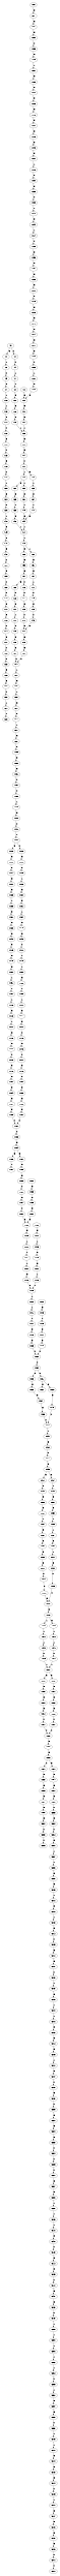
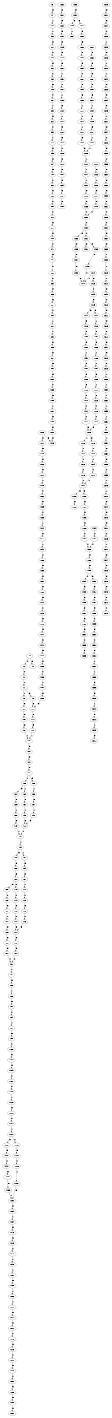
  strict digraph {
    fontname=Lato
    node [fontname=Lato]
    edge [fontname=Lato]
    S0
    S1
    S2
-   S3
    S4
    S5
    S6
    S7
    S8
    S9
    S10
    S11
    S12
    S13
    S14
    S15
    S16
    S17
    S18
    S19
    S20
    S21
    S22
    S23
    S24
    S25
    S26
    S27
    S28
    S29
    S30
    S31
    S32
    S33
    S34
    S35
    S36
    S37
    S38
    S39
    S40
    S41
    S42
    S43
    S44
    S45
    S46
    S47
    S48
    S49
    S50
    S51
    S52
    S53
    S54
    S55
    S56
    S57
    S58
    S59
    S60
    S61
    S62
    S63
    S64
    S65
    S66
    S67
    S68
    S69
    S70
    S71
    S72
    S73
    S74
    S75
    S76
    S77
    S78
    S79
    S80
    S81
    S82
    S83
    S84
    S85
    S86
    S87
    S88
    S89
    S90
    S91
    S92
    S93
    S94
    S95
    S96
    S97
    S98
    S99
    S100
    S101
    S102
    S103
    S104
    S105
    S106
    S107
    S108
    S109
    S110
    S111
    S112
    S113
    S114
    S115
    S116
    S117
    S118
    S119
    S120
    S121
    S122
    S123
    S124
    S125
    S126
    S127
    S128
    S129
    S130
    S131
    S132
    S133
    S134
    S135
    S136
    S137
    S138
    S139
    S140
    S141
    S142
    S143
    S144
    S145
    S146
    S147
    S148
    S149
    S150
    S151
    S152
    S153
    S154
    S155
    S156
    S157
    S158
    S159
    S160
    S161
    S162
    S163
    S164
    S165
    S166
    S167
    S168
    S169
    S170
    S171
    S172
    S173
    S174
    S175
    S176
    S177
    S178
    S179
    S180
    S181
    S182
    S183
    S184
    S185
    S186
    S187
    S188
    S189
    S190
    S191
-   S192
    S193
    S194
    S195
    S196
    S197
    S198
    S200
    S202
    S201
    S203
    S204
    S205
    S206
    S207
    S208
    S209
    S210
    S211
    S212
    S213
    S214
    S215
    S216
    S217
    S218
    S219
    S220
    S222
    S221
    S223
    S224
    S225
    S226
    S227
    S228
    S229
    S230
    S231
    S232
    S233
    S234
    S235
    S236
    S238
    S237
    S239
    S240
    S241
    S242
    S243
    S244
    S245
    S246
    S247
    S248
    S249
    S250
    S251
    S252
    S253
    S254
    S255
    S256
    S257
    S258
    S259
    S260
    S261
    S262
    S263
    S264
    S265
    S266
    S267
    S268
    S269
    S270
    S271
    S272
    S273
    S274
    S275
    S276
    S277
    S278
    S279
    S280
    S281
-   S282
    S283
    S284
    S285
    S286
    S287
    S288
    S289
    S290
    S291
    S292
    S293
    S294
    S295
    S296
    S297
    S298
    S299
    S300
    S301
    S302
    S303
    S304
    S305
    S306
    S307
    S308
    S309
    S310
    S311
    S312
    S313
    S314
    S315
    S316
    S317
    S318
    S319
    S320
    S321
    S322
    S323
    S324
    S325
    S326
    S327
    S328
    S329
    S330
    S331
    S332
    S333
    S334
    S335
    S336
    S337
    S338
    S339
    S340
    S341
    S342
    S343
    S344
    S345
    S346
    S347
    S348
    S349
    S350
    S351
    S352
    S353
    S354
    S355
    S356
    S357
    S358
    S359
    S360
    S361
    S362
    S363
    S364
    S365
    S366
    S367
    S368
    S369
    S370
    S371
    S372
    S0 -> S1 [label=C]
    S0 -> S2 [label=T]
-   S1 -> S3 [label=A]
    S2 -> S4 [label=T]
-   S3 -> S5 [label=T]
    S4 -> S6 [label=A]
    S5 -> S7 [label=G]
+   S6 -> S8 [label=C]
    S6 -> S9 [label=A]
    S7 -> S10 [label=A]
    S8 -> S11 [label=C]
    S9 -> S12 [label=C]
    S10 -> S13 [label=A]
    S11 -> S14 [label=G]
    S12 -> S15 [label=G]
    S13 -> S16 [label=C]
    S14 -> S17 [label=G]
    S15 -> S18 [label=G]
    S16 -> S19 [label=T]
    S17 -> S20 [label=A]
    S18 -> S20 [label=A]
    S19 -> S21 [label=C]
    S20 -> S22 [label=C]
    S21 -> S23 [label=T]
    S22 -> S24 [label=C]
    S23 -> S25 [label=C]
    S24 -> S26 [label=T]
    S25 -> S27 [label=T]
    S26 -> S28 [label=A]
    S26 -> S29 [label=G]
    S27 -> S30 [label=A]
    S28 -> S31 [label=G]
    S28 -> S32 [label=A]
    S29 -> S33 [label=A]
    S30 -> S34 [label=C]
    S31 -> S35 [label=C]
    S32 -> S36 [label=C]
    S33 -> S37 [label=C]
    S34 -> S38 [label=T]
    S35 -> S39 [label=A]
    S36 -> S40 [label=A]
    S37 -> S41 [label=A]
    S38 -> S42 [label=A]
    S39 -> S43 [label=G]
    S40 -> S44 [label=G]
    S41 -> S44 [label=G]
    S42 -> S45 [label=C]
    S43 -> S46 [label=A]
    S44 -> S46 [label=A]
    S45 -> S47 [label=C]
    S46 -> S48 [label=A]
    S47 -> S49 [label=G]
    S48 -> S50 [label=G]
    S48 -> S51 [label=A]
    S49 -> S52 [label=T]
    S50 -> S53 [label=G]
    S51 -> S54 [label=G]
    S52 -> S55 [label=G]
    S53 -> S56 [label=G]
    S54 -> S57 [label=G]
    S55 -> S58 [label=T]
    S56 -> S59 [label=G]
    S56 -> S60 [label=T]
    S57 -> S61 [label=A]
    S58 -> S62 [label=T]
    S59 -> S63 [label=T]
    S60 -> S64 [label=T]
    S61 -> S65 [label=T]
    S62 -> S66 [label=G]
    S63 -> S67 [label=C]
    S64 -> S68 [label=C]
    S65 -> S69 [label=C]
    S66 -> S70 [label=C]
    S67 -> S71 [label=A]
    S68 -> S72 [label=T]
    S69 -> S73 [label=T]
    S70 -> S74 [label=T]
    S71 -> S75 [label=G]
    S72 -> S76 [label=G]
    S73 -> S76 [label=G]
    S74 -> S77 [label=G]
    S75 -> S78 [label=G]
    S76 -> S79 [label=G]
    S77 -> S80 [label=T]
    S78 -> S81 [label=G]
    S79 -> S82 [label=G]
    S80 -> S83 [label=T]
    S81 -> S84 [label=T]
    S82 -> S84 [label=T]
    S83 -> S85 [label=C]
    S84 -> S86 [label=A]
    S85 -> S87 [label=G]
    S86 -> S88 [label=G]
    S87 -> S89 [label=T]
    S88 -> S90 [label=A]
    S89 -> S91 [label=A]
    S90 -> S92 [label=G]
    S91 -> S93 [label=A]
    S92 -> S94 [label=T]
+   S93 -> S95 [label=C]
    S94 -> S96 [label=A]
    S95 -> S97 [label=C]
    S96 -> S98 [label=G]
    S97 -> S99 [label=G]
    S98 -> S100 [label=T]
    S99 -> S101 [label=G]
    S100 -> S102 [label=C]
    S101 -> S103 [label=T]
    S102 -> S104 [label=G]
    S103 -> S105 [label=G]
    S104 -> S106 [label=T]
    S105 -> S107 [label=A]
    S106 -> S108 [label=T]
    S107 -> S109 [label=G]
    S108 -> S110 [label=A]
    S109 -> S111 [label=C]
    S110 -> S112 [label=G]
    S111 -> S113 [label=C]
    S112 -> S114 [label=T]
-   S113 -> S115 [label=G]
+   S115 -> S113 [label=G]
    S114 -> S116 [label=A]
    S115 -> S117 [label=C]
    S116 -> S118 [label=C]
    S116 -> S119 [label=T]
    S117 -> S120 [label=G]
    S118 -> S121 [label=G]
    S119 -> S122 [label=G]
    S120 -> S123 [label=C]
    S121 -> S124 [label=T]
    S122 -> S125 [label=T]
    S123 -> S126 [label=C]
    S124 -> S127 [label=G]
    S125 -> S128 [label=A]
    S126 -> S129 [label=A]
    S127 -> S130 [label=G]
    S128 -> S131 [label=G]
    S129 -> S132 [label=T]
-   S130 -> S133 [label=A]
+   S130 -> S131 [label=A]
    S131 -> S134 [label=C]
    S132 -> S135 [label=C]
    S133 -> S136 [label=C]
    S134 -> S137 [label=A]
    S135 -> S138 [label=T]
    S136 -> S139 [label=G]
    S137 -> S140 [label=G]
    S138 -> S141 [label=A]
    S139 -> S142 [label=G]
    S140 -> S143 [label=G]
    S141 -> S144 [label=C]
    S142 -> S145 [label=C]
    S143 -> S146 [label=T]
    S144 -> S147 [label=A]
    S145 -> S148 [label=G]
    S146 -> S149 [label=A]
    S147 -> S150 [label=T]
    S148 -> S151 [label=G]
    S149 -> S152 [label=A]
    S150 -> S153 [label=C]
    S151 -> S154 [label=A]
    S152 -> S155 [label=G]
    S153 -> S156 [label=C]
    S154 -> S157 [label=A]
    S155 -> S158 [label=A]
    S156 -> S159 [label=G]
    S157 -> S160 [label=A]
    S158 -> S161 [label=A]
    S159 -> S162 [label=G]
    S160 -> S163 [label=G]
    S161 -> S164 [label=C]
    S162 -> S165 [label=T]
    S163 -> S166 [label=A]
    S164 -> S167 [label=C]
    S165 -> S168 [label=G]
    S166 -> S169 [label=G]
    S167 -> S170 [label=T]
    S168 -> S171 [label=G]
    S169 -> S172 [label=G]
    S170 -> S173 [label=G]
    S171 -> S174 [label=C]
    S172 -> S175 [label=T]
    S173 -> S176 [label=T]
    S174 -> S177 [label=G]
    S175 -> S178 [label=C]
    S176 -> S179 [label=C]
    S177 -> S180 [label=C]
    S178 -> S181 [label=G]
    S179 -> S182 [label=T]
    S180 -> S183 [label=T]
    S181 -> S184 [label=C]
    S182 -> S185 [label=C]
    S183 -> S186 [label=A]
    S184 -> S187 [label=G]
    S185 -> S188 [label=G]
    S186 -> S189 [label=C]
    S187 -> S190 [label=C]
    S188 -> S191 [label=C]
    S189 -> S11 [label=C]
-   S190 -> S192 [label=T]
-   S191 -> S192 [label=T]
-   S192 -> S193 [label=T]
    S193 -> S194 [label=G]
    S194 -> S195 [label=G]
    S194 -> S196 [label=C]
    S195 -> S197 [label=A]
    S196 -> S198 [label=G]
    S198 -> S200 [label=G]
    S200 -> S202 [label=T]
    S202 -> S204 [label=G]
    S201 -> S203 [label=G]
    S203 -> S205 [label=C]
    S204 -> S206 [label=T]
    S205 -> S207 [label=G]
    S206 -> S208 [label=G]
-   S207 -> S208 [label=G]
+   S207 -> S209 [label=G]
    S208 -> S210 [label=G]
    S209 -> S211 [label=G]
    S210 -> S212 [label=A]
    S211 -> S213 [label=A]
    S212 -> S214 [label=A]
    S213 -> S215 [label=C]
    S214 -> S216 [label=A]
    S215 -> S217 [label=G]
    S216 -> S218 [label=G]
    S217 -> S219 [label=A]
    S218 -> S220 [label=G]
    S219 -> S220 [label=A]
    S220 -> S222 [label=A]
    S222 -> S224 [label=A]
    S221 -> S223 [label=G]
    S223 -> S225 [label=A]
    S224 -> S226 [label=A]
    S225 -> S227 [label=C]
    S226 -> S228 [label=C]
    S227 -> S229 [label=C]
    S228 -> S230 [label=C]
    S229 -> S231 [label=T]
    S230 -> S231 [label=T]
    S231 -> S232 [label=T]
    S232 -> S233 [label=C]
    S232 -> S234 [label=T]
    S233 -> S235 [label=C]
    S234 -> S236 [label=C]
    S234 -> S238 [label=C]
    S235 -> S237 [label=C]
    S238 -> S240 [label=G]
    S237 -> S239 [label=G]
    S239 -> S241 [label=T]
    S240 -> S241 [label=T]
-   S241 -> S242 [label=A]
+   S242 -> S241 [label=A]
    S242 -> S243 [label=G]
    S243 -> S244 [label=T]
    S244 -> S245 [label=C]
    S245 -> S246 [label=G]
    S245 -> S247 [label=C]
    S246 -> S248 [label=G]
    S247 -> S249 [label=A]
    S248 -> S250 [label=C]
    S249 -> S251 [label=C]
    S250 -> S252 [label=G]
    S251 -> S253 [label=G]
    S252 -> S254 [label=A]
    S253 -> S255 [label=A]
    S254 -> S256 [label=C]
    S255 -> S257 [label=A]
    S256 -> S258 [label=C]
    S257 -> S259 [label=G]
    S258 -> S260 [label=G]
    S259 -> S261 [label=A]
    S260 -> S262 [label=C]
    S261 -> S263 [label=C]
    S262 -> S264 [label=T]
    S263 -> S265 [label=T]
    S264 -> S266 [label=T]
    S265 -> S267 [label=T]
-   S266 -> S267 [label=C]
+   S266 -> S268 [label=C]
    S267 -> S268 [label=C]
    S268 -> S269 [label=A]
    S268 -> S270 [label=G]
    S269 -> S271 [label=A]
    S270 -> S272 [label=A]
    S271 -> S273 [label=A]
    S272 -> S274 [label=A]
    S273 -> S275 [label=T]
    S274 -> S276 [label=T]
    S275 -> S277 [label=A]
    S276 -> S277 [label=A]
    S277 -> S278 [label=G]
    S277 -> S279 [label=C]
    S278 -> S280 [label=C]
    S279 -> S281 [label=G]
-   S280 -> S282 [label=C]
    S281 -> S283 [label=C]
-   S282 -> S284 [label=C]
    S283 -> S285 [label=C]
    S284 -> S286 [label=T]
    S285 -> S287 [label=T]
    S286 -> S288 [label=T]
    S287 -> S288 [label=T]
    S288 -> S289 [label=C]
    S289 -> S290 [label=C]
    S290 -> S291 [label=T]
    S290 -> S292 [label=G]
    S291 -> S293 [label=G]
    S292 -> S294 [label=G]
    S293 -> S295 [label=G]
    S294 -> S296 [label=G]
    S295 -> S297 [label=C]
    S296 -> S298 [label=C]
    S297 -> S299 [label=G]
    S298 -> S300 [label=T]
    S299 -> S301 [label=G]
    S300 -> S302 [label=G]
    S301 -> S303 [label=T]
    S302 -> S304 [label=T]
    S303 -> S305 [label=T]
    S304 -> S306 [label=C]
    S306 -> S307 [label=A]
    S307 -> S308 [label=A]
    S308 -> S309 [label=C]
    S309 -> S310 [label=G]
    S310 -> S311 [label=A]
    S311 -> S312 [label=C]
    S312 -> S313 [label=A]
    S313 -> S314 [label=C]
-   S314 -> S315 [label=T]
    S315 -> S316 [label=G]
    S316 -> S317 [label=G]
    S317 -> S318 [label=T]
    S318 -> S319 [label=A]
    S319 -> S320 [label=G]
    S320 -> S321 [label=A]
    S321 -> S322 [label=A]
    S322 -> S323 [label=C]
    S323 -> S324 [label=C]
    S324 -> S325 [label=C]
    S325 -> S326 [label=A]
    S326 -> S327 [label=G]
    S327 -> S328 [label=T]
    S328 -> S329 [label=G]
    S329 -> S330 [label=T]
    S330 -> S331 [label=C]
    S331 -> S332 [label=G]
    S332 -> S333 [label=G]
    S333 -> S334 [label=T]
    S334 -> S335 [label=T]
    S335 -> S336 [label=T]
    S336 -> S337 [label=G]
    S337 -> S338 [label=C]
    S338 -> S339 [label=A]
    S339 -> S340 [label=A]
    S340 -> S341 [label=A]
    S341 -> S342 [label=C]
    S342 -> S343 [label=T]
    S343 -> S344 [label=C]
    S344 -> S345 [label=C]
    S345 -> S346 [label=T]
    S346 -> S347 [label=G]
    S347 -> S348 [label=G]
    S348 -> S349 [label=T]
    S349 -> S350 [label=A]
    S350 -> S351 [label=A]
    S351 -> S352 [label=A]
    S352 -> S353 [label=A]
    S353 -> S354 [label=A]
    S354 -> S355 [label=T]
    S355 -> S356 [label=A]
    S356 -> S357 [label=G]
    S357 -> S358 [label=G]
    S358 -> S359 [label=T]
    S359 -> S360 [label=A]
    S360 -> S361 [label=A]
    S361 -> S362 [label=C]
    S362 -> S363 [label=G]
    S363 -> S364 [label=G]
    S364 -> S365 [label=T]
    S365 -> S366 [label=A]
    S366 -> S367 [label=G]
    S367 -> S368 [label=C]
    S368 -> S369 [label=C]
    S369 -> S370 [label=G]
    S370 -> S371 [label=T]
    S371 -> S372 [label=T]
  }
